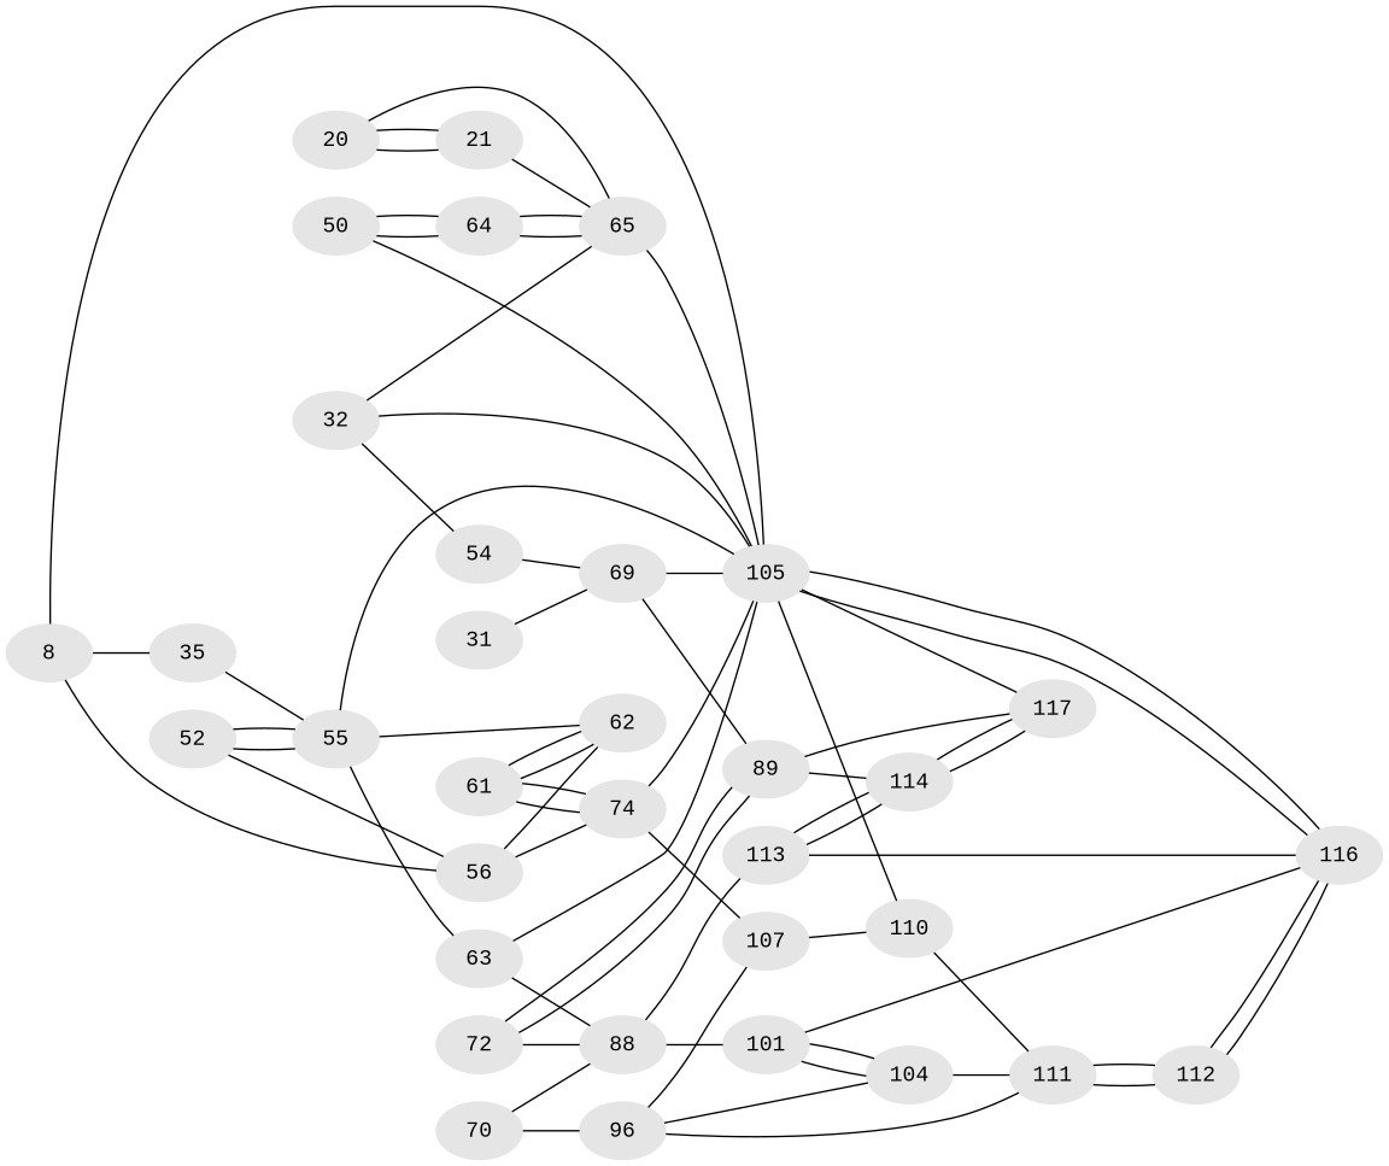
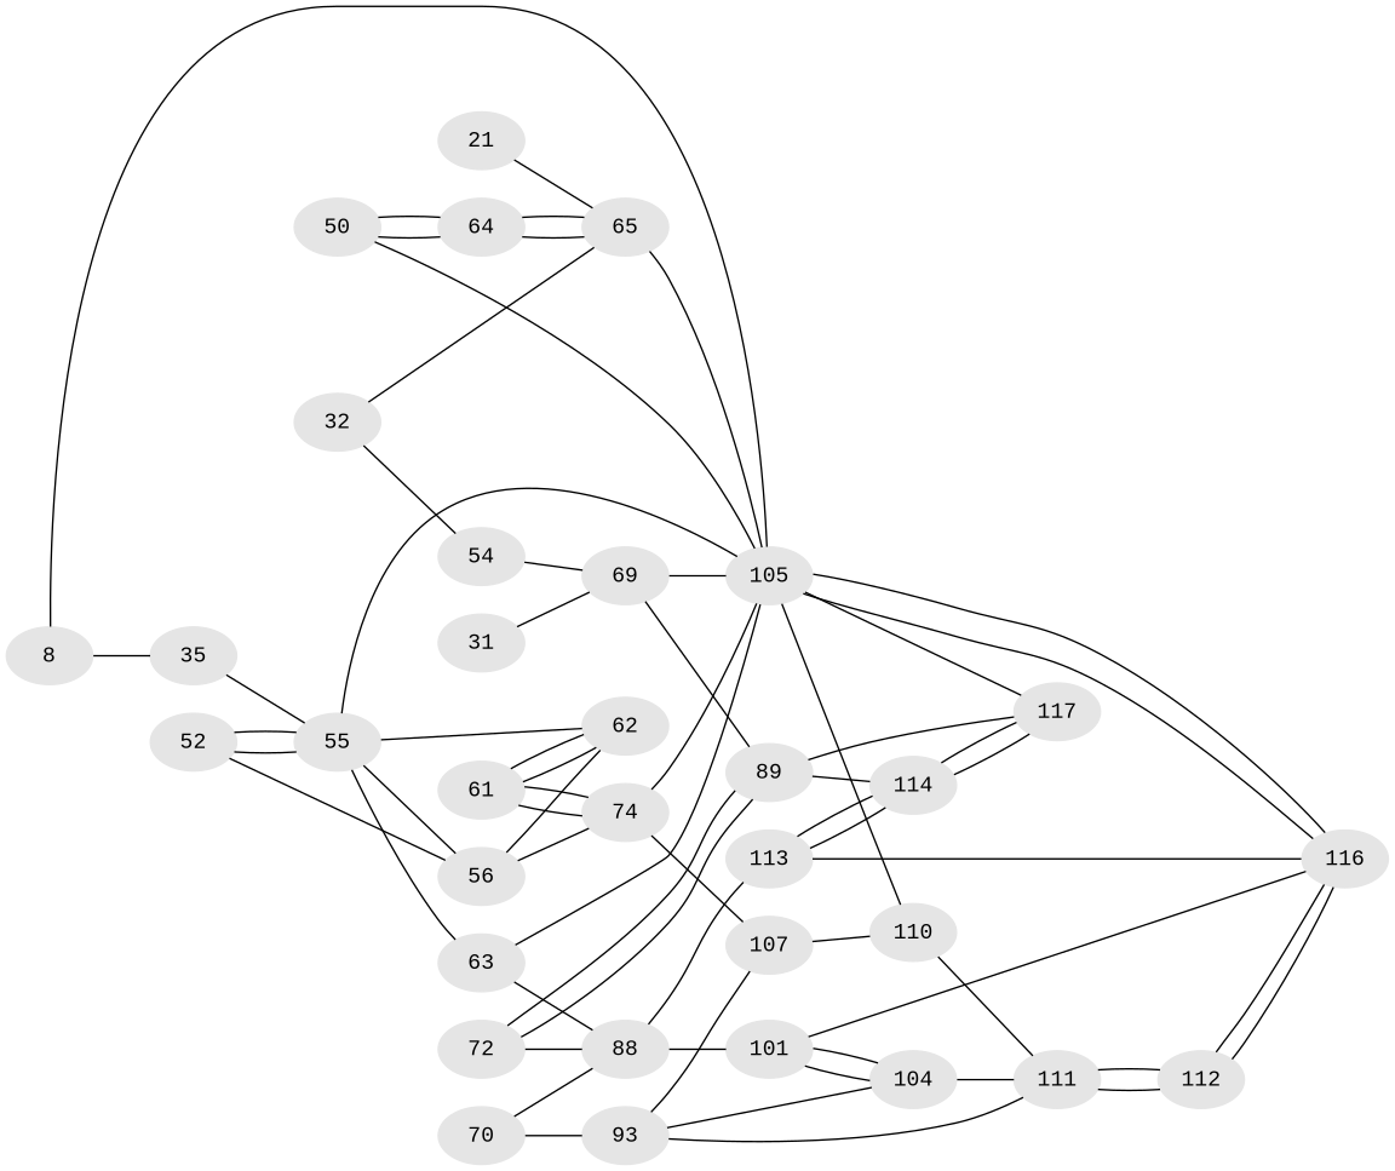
  graph {
    fontname="Liberation Mono"
    rankdir=LR
    node [color=gray90 fontname="Liberation Mono" style=filled]
    edge [fontname="Liberation Mono"]
    8 [super="+1+2"]
    35
    56 [super="+51"]
    105 [super="+6+80+24+78"]
    55 [super="+38+37"]
    62 [super="+58"]
    74 [super="+5+4+60"]
    117 [super="+91+77"]
    116 [super="+115"]
    110 [super="+106+109"]
    21 [super="+16"]
-   20
    65 [super="+53+45+33"]
    69 [super="+47+59+30"]
    31
    89 [super="+79+73"]
    32 [super="+29+19"]
    54
    63 [super="+39+40"]
    88 [super="+71"]
    50
    64 [super="+44+43"]
    52
    107 [super="+92"]
    61
    70 [super="+66"]
-   93 [super="+82+81" label=96]
+   93 [super="+82+81"]
    101 [super="+87+86"]
    113 [super="+103"]
    114 [super="+100+90"]
    104 [super="+98+97"]
    111 [super="+95+108"]
    72
    112
    8 -- 35 [weight=2]
-   8 -- 56
+   55 -- 56
    8 -- 105
    35 -- 55
    56 -- 62
    56 -- 74 [weight=2]
    105 -- 117 [weight=3]
    105 -- 116
    105 -- 116
    105 -- 110
    55 -- 105
    55 -- 62
    55 -- 63
    74 -- 105
    74 -- 107
    110 -- 111 [weight=2]
    21 -- 65
-   20 -- 21 [weight=2]
-   20 -- 21
-   20 -- 65
    65 -- 105
    69 -- 105 [weight=3]
    69 -- 89
    31 -- 69 [weight=3]
    89 -- 117
    89 -- 114
-   32 -- 105 [weight=2]
    32 -- 65 [weight=2]
    32 -- 54 [weight=2]
    54 -- 69 [weight=3]
    63 -- 105
    63 -- 88
    88 -- 101 [weight=2]
    88 -- 113
    50 -- 105
    50 -- 64 [weight=2]
    50 -- 64
    64 -- 65 [weight=3]
    64 -- 65
    52 -- 56
    52 -- 55 [weight=2]
    52 -- 55
    107 -- 110 [weight=2]
    61 -- 62
    61 -- 62
    61 -- 74 [weight=2]
    61 -- 74
    70 -- 88
    70 -- 93
    93 -- 107 [weight=2]
    93 -- 104
    93 -- 111
    101 -- 116
    101 -- 104 [weight=3]
    101 -- 104
    113 -- 116 [weight=2]
    113 -- 114 [weight=2]
    113 -- 114
    114 -- 117 [weight=2]
    114 -- 117
    104 -- 111 [weight=2]
    111 -- 112 [weight=2]
    111 -- 112
    72 -- 89 [weight=2]
    72 -- 89
    72 -- 88
    112 -- 116
    112 -- 116
  }
